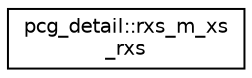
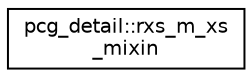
  digraph {
    rankdir=TB
-   n1 [color=black fillcolor=white fontname=Helvetica fontsize=10 height=0.2 label="pcg_detail::rxs_m_xs\l_rxs" shape=record style=filled width=0.4]
+   n1 [color=black fillcolor=white fontname=Helvetica fontsize=10 height=0.2 label="pcg_detail::rxs_m_xs\l_mixin" shape=record style=filled width=0.4]
  }
